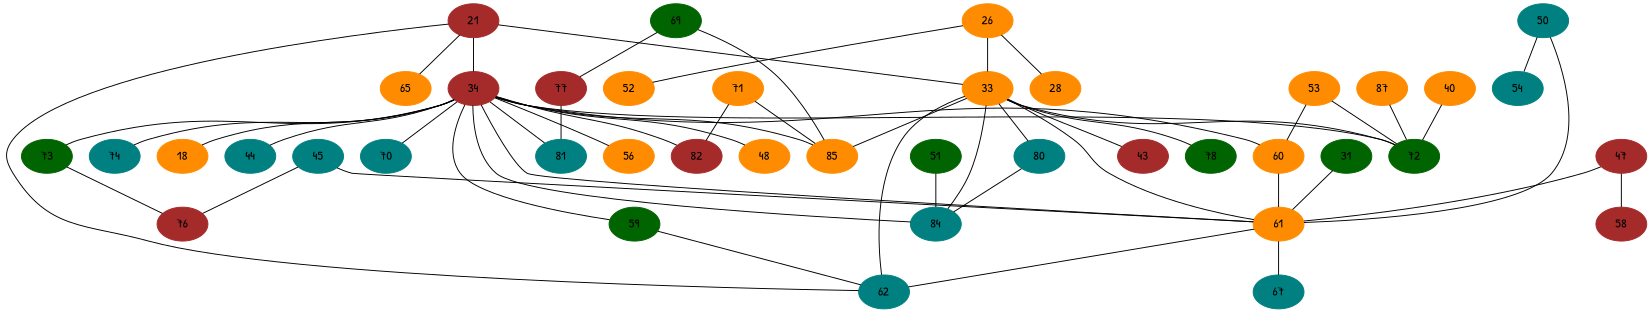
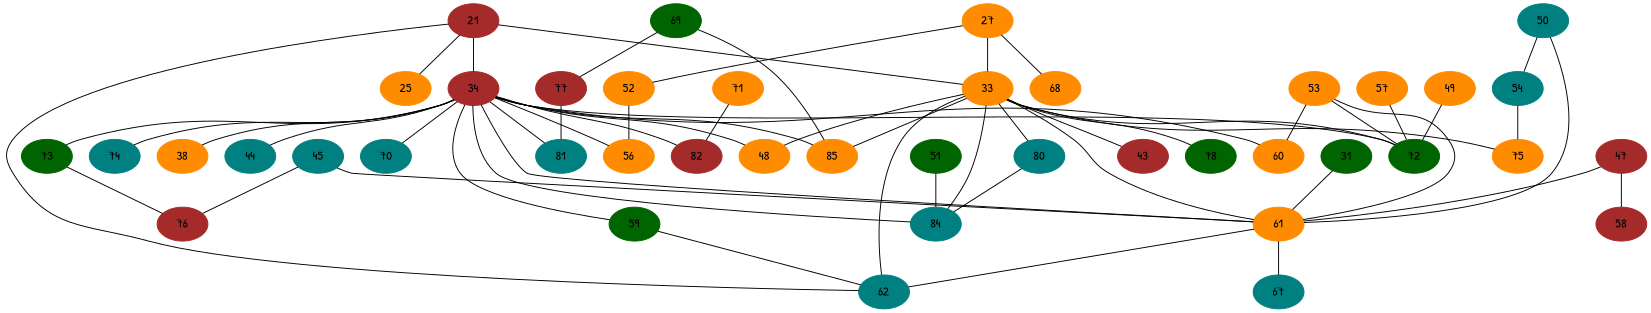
  graph {
    fontname="Patrick Hand"
    node [color=darkorange fontname="Patrick Hand" style=filled]
    edge [fontname="Patrick Hand"]
    21 [color=brown super="+15"]
    33 [super="+14+19+29+17"]
    34 [color=brown super="+2+1+7+9+25"]
    62 [color=teal super="+23+37"]
-   65
+   65 [label=25]
    61 [super="+26+3"]
    43 [color=brown]
    48
    72 [color=darkgreen super="+30+35+42"]
+   75
    78 [color=darkgreen]
    80 [color=teal super="+6+66"]
    n13 [label=85 super="+64"]
    84 [color=teal super="+63+55+71"]
-   38 [label=18]
+   38
    44 [color=teal]
    56
    59 [color=darkgreen super="+13"]
    60
    70 [color=teal]
    73 [color=darkgreen]
    74 [color=teal]
    81 [color=teal]
    82 [color=brown]
-   27 [label=26]
+   27
    52
-   68 [label=28]
+   68
    67 [color=teal]
    31 [color=darkgreen]
    76 [color=brown]
    45 [color=teal]
    47 [color=brown]
    58 [color=brown]
-   49 [label=40]
+   49
    50 [color=teal]
    54 [color=teal]
    51 [color=darkgreen super="+40"]
    53 [super="+46"]
-   57 [label=87]
+   57
    69 [color=darkgreen]
    77 [color=brown]
    n42 [label=71]
    21 -- 33
    21 -- 34 [weight=2]
    21 -- 62
    21 -- 65
    33 -- 62 [weight=3]
    33 -- 61 [weight=2]
    33 -- 43
+   33 -- 48
    33 -- 72
+   33 -- 75
    33 -- 78
    33 -- 80
    33 -- n13
    33 -- 84
    34 -- 61 [weight=2]
    34 -- 48
    34 -- 72
    34 -- n13
    34 -- 84 [weight=4]
    34 -- 38
    34 -- 44
    34 -- 56
    34 -- 59
    34 -- 60
    34 -- 70
    34 -- 73
    34 -- 74
    34 -- 81
    34 -- 82
    61 -- 62
    61 -- 67
    80 -- 84
    59 -- 62
    73 -- 76
    27 -- 33
    27 -- 52
    27 -- 68
+   52 -- 56
    31 -- 61
    45 -- 61
    45 -- 76
    47 -- 61
    47 -- 58
    49 -- 72
    50 -- 61
    50 -- 54
+   54 -- 75
    51 -- 84
-   60 -- 61 [weight=2]
+   53 -- 61 [weight=2]
    53 -- 72
    53 -- 60
    57 -- 72
    69 -- n13
    69 -- 77
    77 -- 81
-   n42 -- n13
    n42 -- 82
  }
